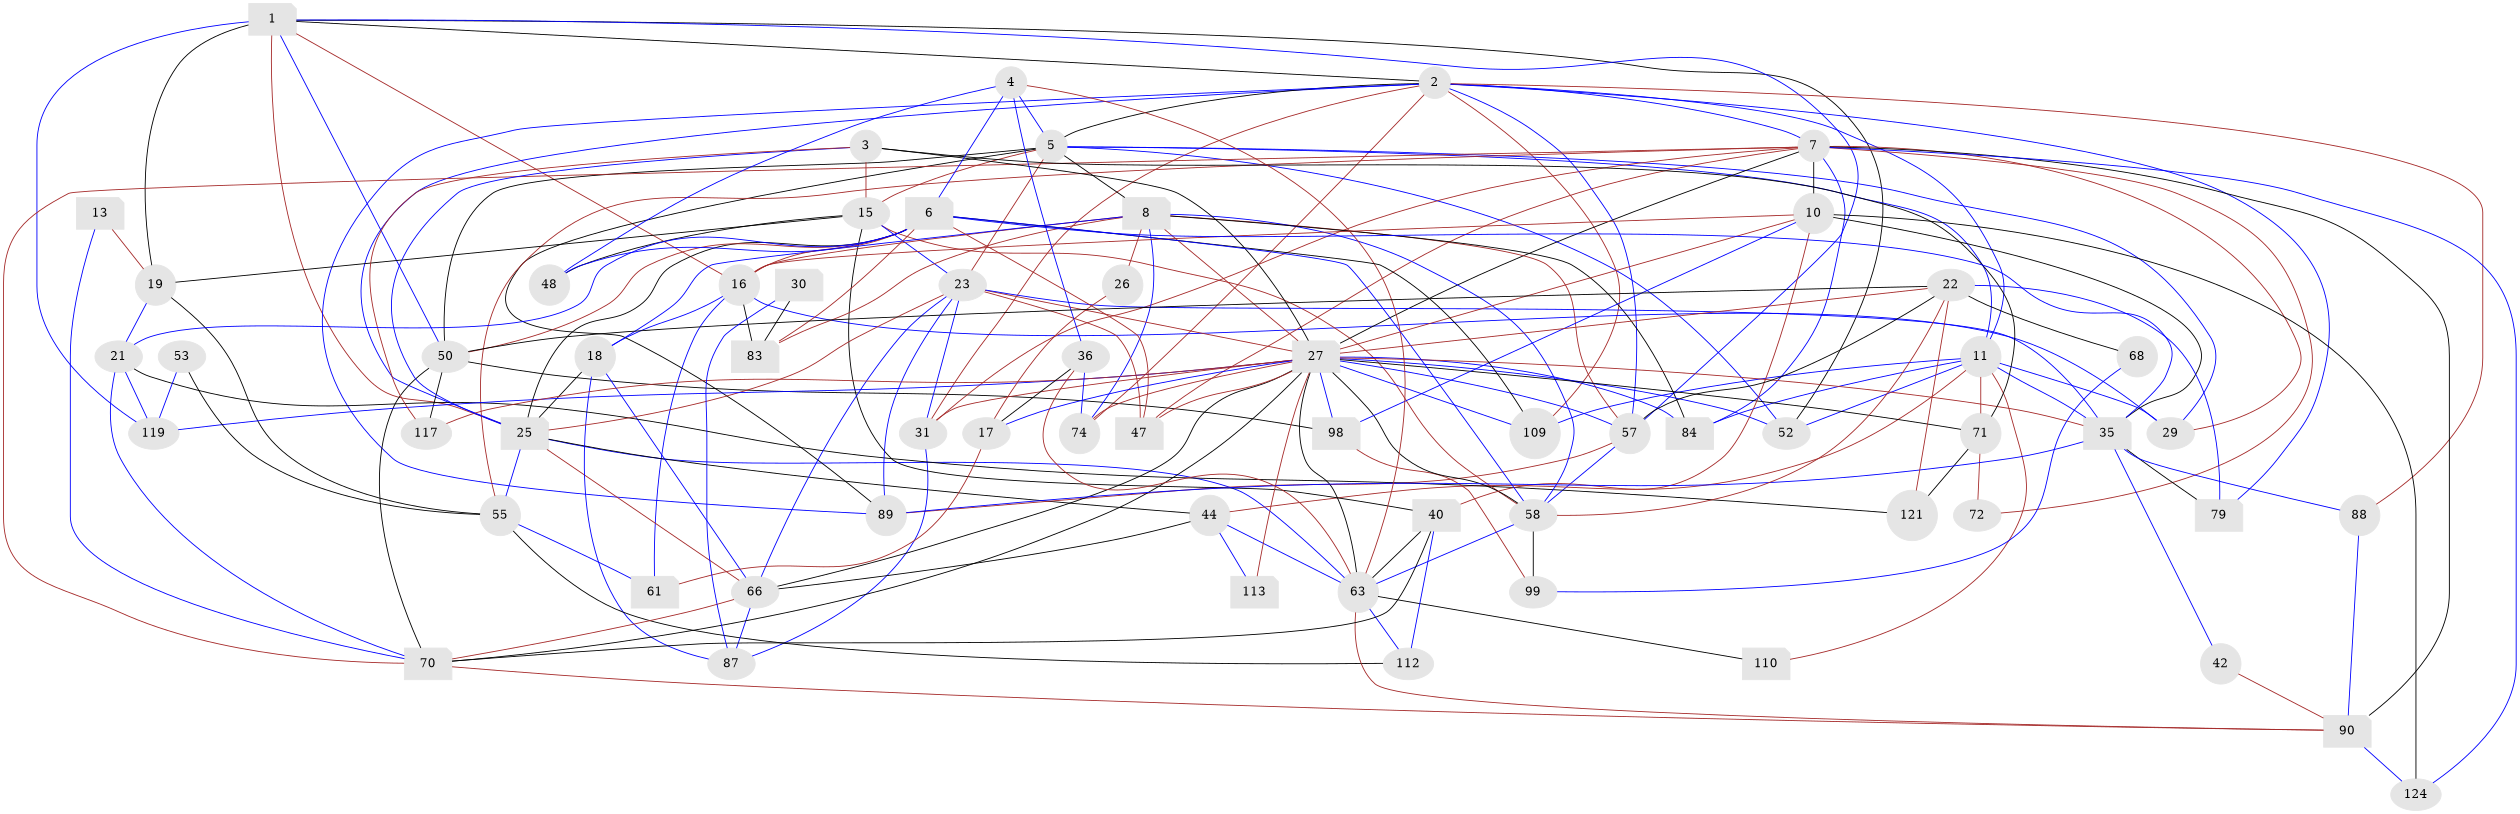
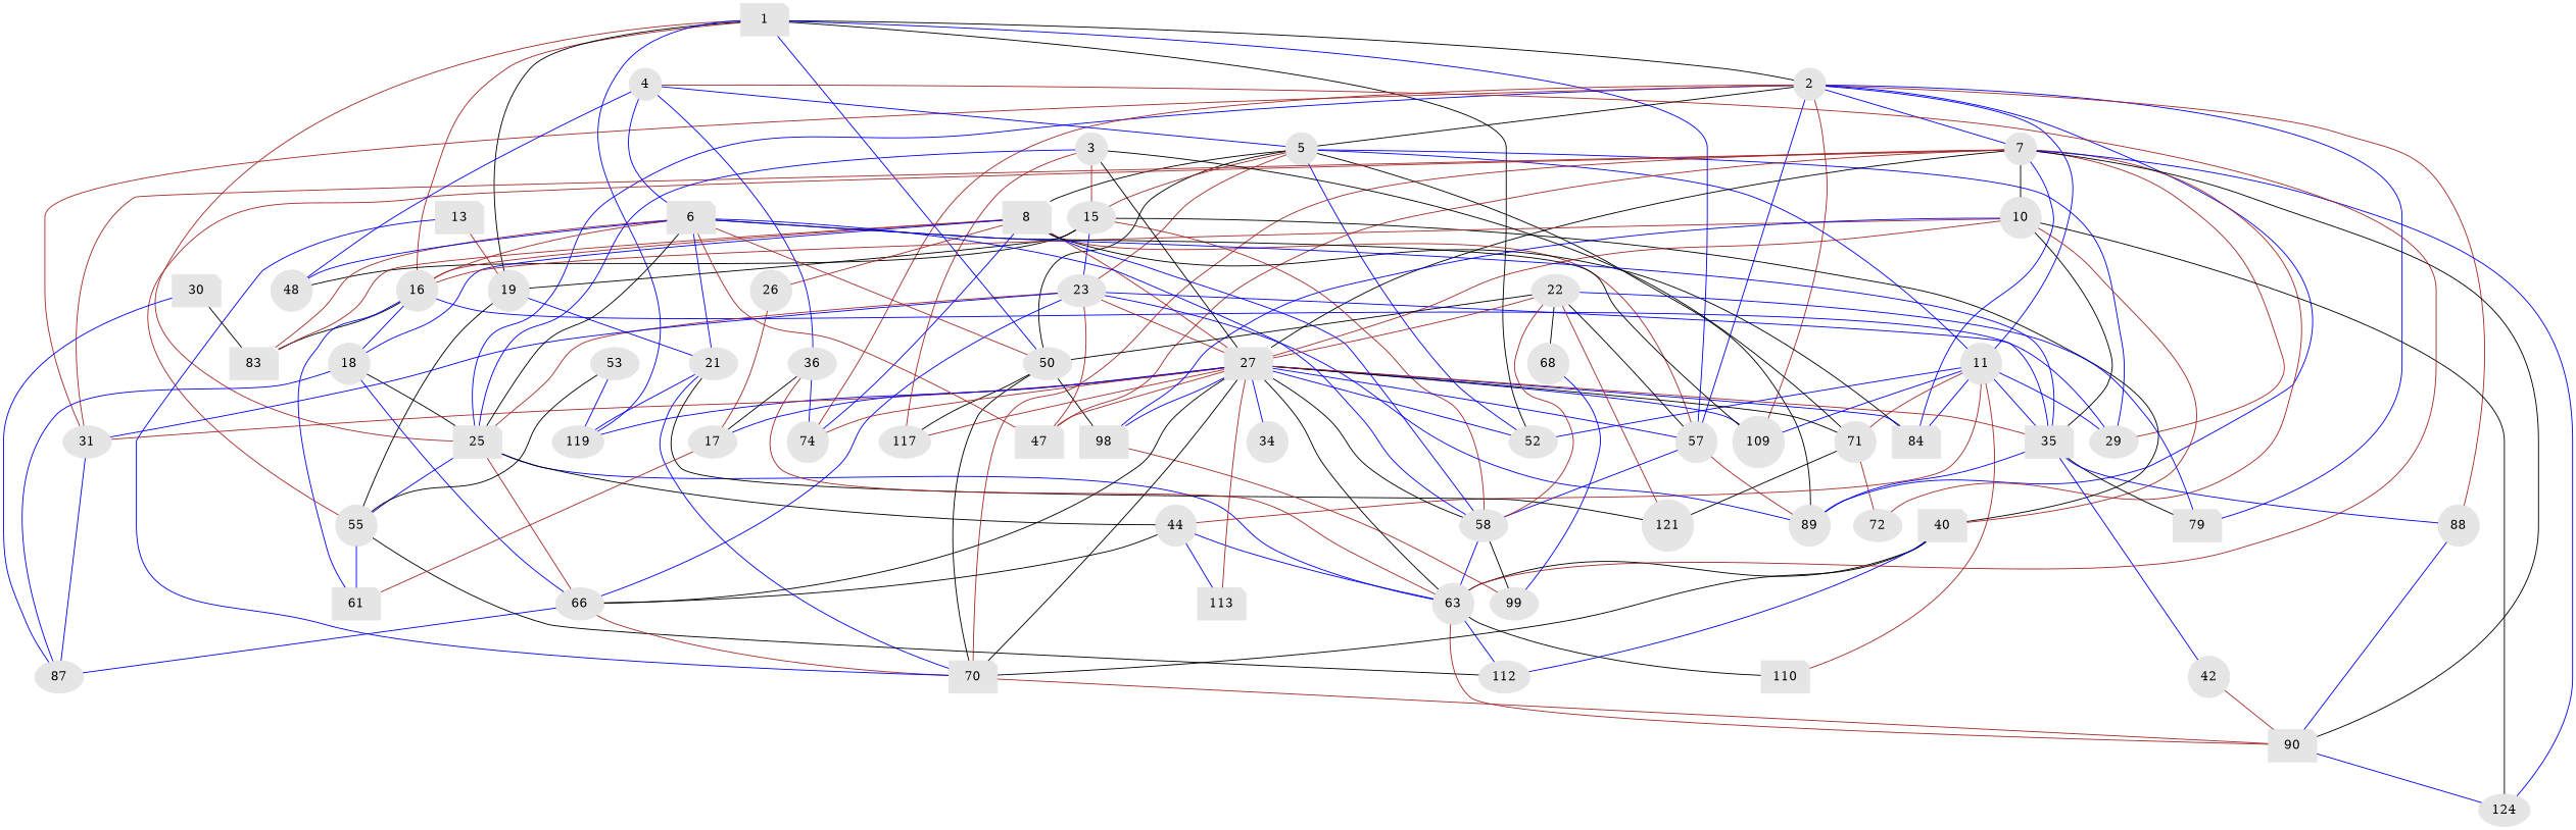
  graph {
    node [color=gray90 shape=circle style=filled]
    edge [color=blue]
    1 [shape=note super="+32"]
    2 [super="+104+24+69"]
    16 [super="+17"]
    19 [super="+102"]
    25 [shape=note super="+46+60+114+96"]
    50 [shape=ellipse super="+73"]
    52 [shape=ellipse super="+107"]
    57 [super="+122"]
    119 [shape=ellipse]
    5 [super="+92+85"]
    7 [super="+28+125"]
    11 [super="+20"]
    31 [shape=ellipse]
    74 [super="+129"]
    79 [shape=note]
    88 [super="+123"]
    89
    109 [super="+128"]
    29 [shape=ellipse]
    83 [shape=note]
    18 [super="+64"]
    61 [shape=note]
    21 [shape=ellipse super="+95"]
    55 [super="+116"]
    63 [super="+77+108+127"]
    44 [super="+62"]
    66 [shape=ellipse]
    117 [shape=ellipse]
    70 [shape=note super="+86"]
    98 [shape=note]
    58 [shape=ellipse super="+97+78"]
    15 [shape=ellipse super="+39"]
    8 [shape=note super="+38+93"]
    23 [shape=ellipse super="+43+103+65"]
    27 [shape=note super="+94+33+56+41"]
    47 [shape=note super="+59"]
    10 [super="+12"]
    72 [shape=ellipse]
    84 [shape=note]
    90 [shape=note super="+118"]
    124 [shape=ellipse]
    71
    35 [shape=note super="+54+91"]
    110 [shape=note]
    87 [shape=ellipse]
    3 [super="+9"]
    48
    40 [shape=note super="+75"]
    n49 [label=17 shape=ellipse]
+   34
    113 [shape=note]
    121
    4
    6 [shape=note super="+14"]
    36 [shape=ellipse super="+115"]
    112 [shape=ellipse]
    26
    42
    99 [shape=ellipse]
    13 [shape=note]
    22 [shape=ellipse super="+76+51"]
    68
    30 [shape=note]
    53 [shape=ellipse]
    1 -- 2 [color=black]
    1 -- 16 [color=brown]
    1 -- 19 [color=black]
    1 -- 25 [color=brown]
    1 -- 50
    1 -- 52 [color=black]
    1 -- 57
    1 -- 119
    2 -- 25 [weight=3]
    2 -- 57
    2 -- 5 [color=black]
    2 -- 7
    2 -- 11
    2 -- 31 [color=brown]
    2 -- 74 [color=brown]
    2 -- 79
    2 -- 88 [color=brown weight=2]
    2 -- 89
    2 -- 109 [color=brown]
    16 -- 29
    16 -- 83 [color=black]
    16 -- 18
    16 -- 61
    19 -- 21
    19 -- 55 [color=black]
    25 -- 55
    25 -- 63
    25 -- 44 [color=black]
    25 -- 66 [color=brown]
    50 -- 117 [color=black]
    50 -- 70 [color=black]
    50 -- 98 [color=black]
    57 -- 89 [color=brown]
    57 -- 58
    5 -- 50 [color=black]
    5 -- 52 [weight=2]
    5 -- 11
    5 -- 89 [color=black]
    5 -- 29
    5 -- 15 [color=brown]
    5 -- 8 [color=black weight=2]
    5 -- 23 [color=brown]
    7 -- 31 [color=brown]
    7 -- 29 [color=brown]
    7 -- 55 [color=brown]
    7 -- 70 [color=brown]
    7 -- 27 [color=black]
    7 -- 47 [color=brown]
    7 -- 10 [color=black]
    7 -- 72 [color=brown weight=2]
    7 -- 84
    7 -- 90 [color=black]
    7 -- 124
    11 -- 52
    11 -- 109 [weight=2]
    11 -- 29
    11 -- 44 [color=brown]
    11 -- 84
    11 -- 71 [color=brown]
    11 -- 35
    11 -- 110 [color=brown]
    31 -- 87
    88 -- 90
    18 -- 25 [color=black]
    18 -- 66
    18 -- 87
    21 -- 119
    21 -- 70
    21 -- 121 [color=black]
    55 -- 61
    55 -- 112 [color=black]
    63 -- 90 [color=brown]
    63 -- 110 [color=black]
    63 -- 112
    44 -- 63
    44 -- 66 [color=black]
    44 -- 113
    66 -- 70 [color=brown]
    66 -- 87
    70 -- 90 [color=brown]
    98 -- 99 [color=brown]
    58 -- 63
    58 -- 99 [color=black]
    15 -- 19 [color=black]
    15 -- 58 [color=brown weight=2]
    15 -- 23
    15 -- 48 [color=black]
    15 -- 40 [color=black]
    8 -- 16 [color=brown]
    8 -- 57 [color=brown]
    8 -- 74
    8 -- 83 [color=brown]
    8 -- 18
    8 -- 58
    8 -- 27 [color=brown weight=2]
    8 -- 84 [color=black]
    8 -- 26 [color=brown]
    23 -- 25 [color=brown]
    23 -- 31
    23 -- 89
    23 -- 66
    23 -- 27 [color=brown weight=2]
    23 -- 47 [color=brown]
    23 -- 35
    27 -- 52
    27 -- 57
    27 -- 119 [weight=2]
    27 -- 31 [color=brown]
    27 -- 74 [color=brown]
    27 -- 109
    27 -- 63 [color=black]
    27 -- 66 [color=black]
    27 -- 117 [color=brown]
    27 -- 70 [color=black]
    27 -- 98
    27 -- 58 [color=black]
    27 -- 47 [color=brown]
    27 -- 84
    27 -- 71 [color=black]
    27 -- 35 [color=brown]
    27 -- n49
+   27 -- 34
    27 -- 113 [color=brown weight=2]
    10 -- 16 [color=brown]
    10 -- 98
    10 -- 27 [color=brown]
    10 -- 124 [color=black]
    10 -- 35 [color=black]
    10 -- 40 [color=brown]
    90 -- 124
    71 -- 72 [color=brown]
    71 -- 121 [color=black]
    35 -- 79 [color=black]
    35 -- 88
    35 -- 89
    35 -- 42
    3 -- 25
    3 -- 117 [color=brown]
    3 -- 15 [color=brown]
    3 -- 27 [color=black]
    3 -- 71 [color=black]
    40 -- 63 [color=black]
    40 -- 70 [color=black]
    40 -- 112
    n49 -- 61 [color=brown]
    4 -- 5
    4 -- 63 [color=brown]
    4 -- 48
    4 -- 6
    4 -- 36
    6 -- 16 [color=brown]
    6 -- 25 [color=black]
    6 -- 50 [color=brown]
    6 -- 109 [color=black]
    6 -- 83 [color=brown]
    6 -- 21
    6 -- 58
    6 -- 47 [color=brown]
    6 -- 35
    6 -- 48
    36 -- 74
    36 -- 63 [color=brown]
    36 -- n49 [color=black]
    26 -- n49 [color=brown]
    42 -- 90 [color=brown]
    13 -- 19 [color=brown]
    13 -- 70
    22 -- 50 [color=black]
    22 -- 57 [color=black]
    22 -- 79
    22 -- 58 [color=brown]
    22 -- 27 [color=brown]
    22 -- 121 [color=brown]
    22 -- 68 [color=black]
    68 -- 99
    30 -- 83 [color=black]
    30 -- 87
    53 -- 119
    53 -- 55 [color=black]
  }
